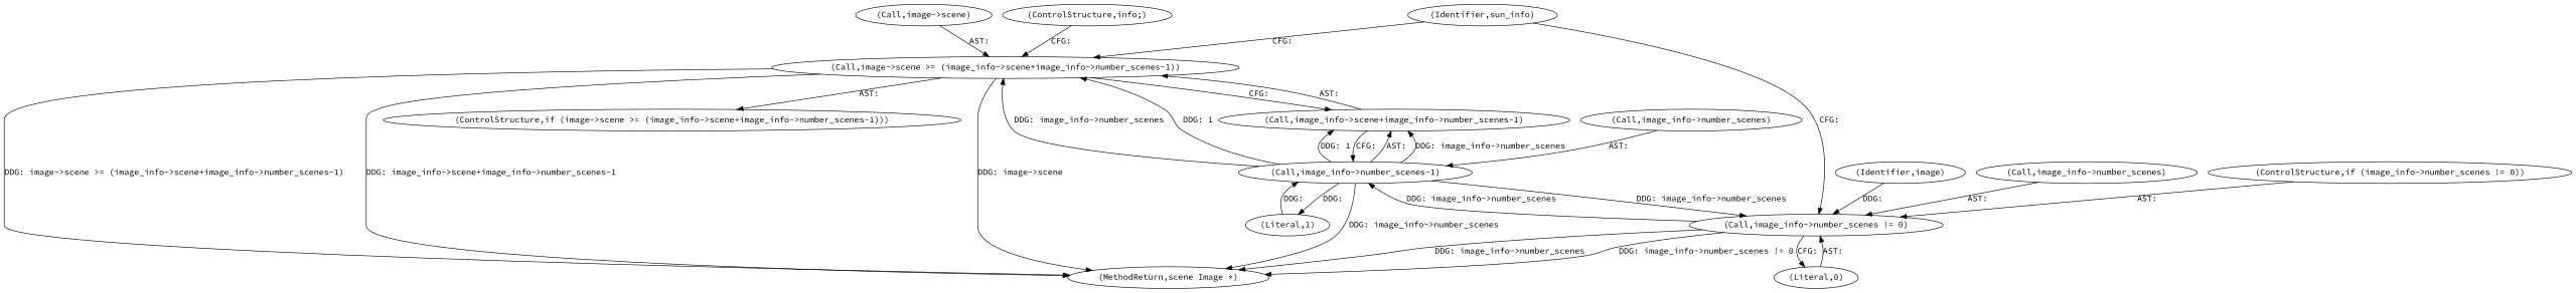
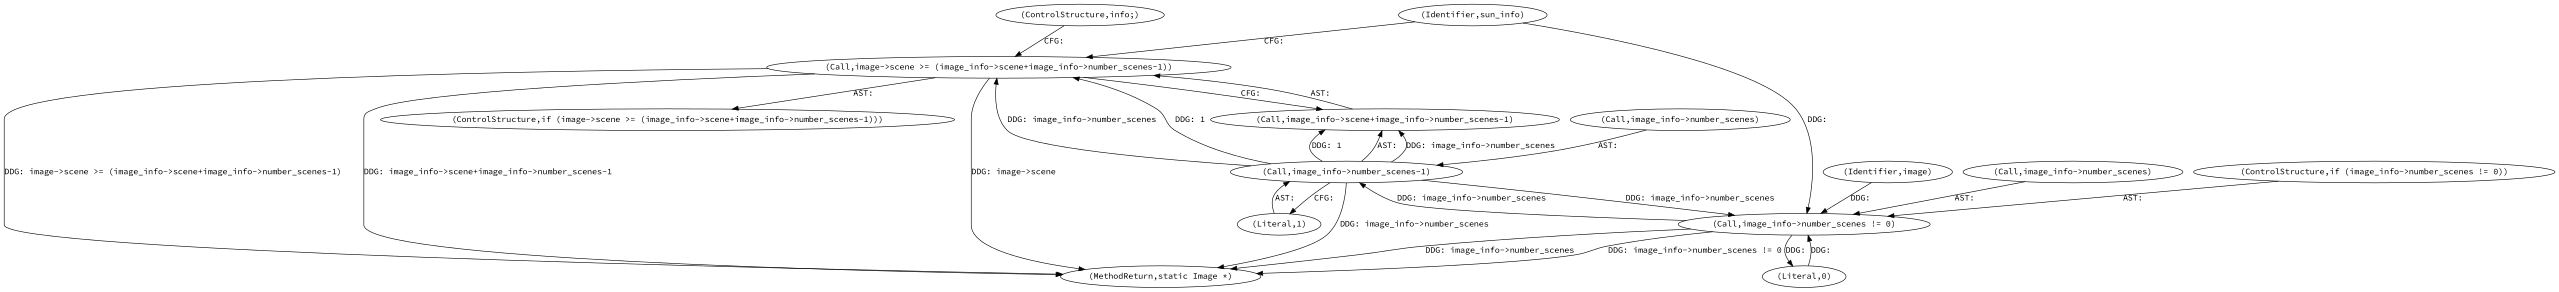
  digraph {
    fontname="Source Code Pro"
    node [fontname="Source Code Pro"]
    edge [fontname="Source Code Pro"]
    n1 [label="(Call,image->scene >= (image_info->scene+image_info->number_scenes-1))"]
    n2 [label="(ControlStructure,if (image->scene >= (image_info->scene+image_info->number_scenes-1)))"]
-   n3 [label="(MethodReturn,scene Image *)"]
+   n3 [label="(MethodReturn,static Image *)"]
    n4 [label="(Call,image_info->scene+image_info->number_scenes-1)"]
    n5 [label="(Call,image_info->number_scenes-1)"]
    n6 [label="(Call,image_info->number_scenes != 0)"]
    n7 [label="(Literal,1)"]
    n8 [label="(Literal,0)"]
    n9 [label="(ControlStructure,if (image_info->number_scenes != 0))"]
    n10 [label="(ControlStructure,info;)"]
    n11 [label="(Identifier,sun_info)"]
    n12 [label="(Identifier,image)"]
    n13 [label="(Call,image_info->number_scenes)"]
    n14 [label="(Call,image_info->number_scenes)"]
-   n15 [label="(Call,image->scene)"]
    n1 -> n2 [label="AST: "]
    n1 -> n3 [label="DDG: image_info->scene+image_info->number_scenes-1"]
    n1 -> n3 [label="DDG: image->scene >= (image_info->scene+image_info->number_scenes-1)"]
    n1 -> n3 [label="DDG: image->scene"]
    n1 -> n4 [label="CFG: "]
    n4 -> n1 [label="AST: "]
-   n4 -> n5 [label="CFG: "]
    n5 -> n1 [label="DDG: image_info->number_scenes"]
    n5 -> n1 [label="DDG: 1"]
    n5 -> n3 [label="DDG: image_info->number_scenes"]
    n5 -> n4 [label="AST: "]
    n5 -> n4 [label="DDG: image_info->number_scenes"]
    n5 -> n4 [label="DDG: 1"]
    n5 -> n6 [label="DDG: image_info->number_scenes"]
-   n5 -> n7 [label="DDG: "]
+   n5 -> n7 [label="CFG: "]
    n6 -> n3 [label="DDG: image_info->number_scenes"]
    n6 -> n3 [label="DDG: image_info->number_scenes != 0"]
    n6 -> n5 [label="DDG: image_info->number_scenes"]
-   n6 -> n8 [label="CFG: "]
-   n7 -> n5 [label="DDG: "]
-   n8 -> n6 [label="AST: "]
+   n6 -> n8 [label="DDG: "]
+   n7 -> n5 [label="AST: "]
+   n8 -> n6 [label="DDG: "]
    n9 -> n6 [label="AST: "]
    n10 -> n1 [label="CFG: "]
    n11 -> n1 [label="CFG: "]
-   n11 -> n6 [label="CFG: "]
+   n11 -> n6 [label="DDG: "]
    n12 -> n6 [label="DDG: "]
    n13 -> n5 [label="AST: "]
    n14 -> n6 [label="AST: "]
-   n15 -> n1 [label="AST: "]
  }
